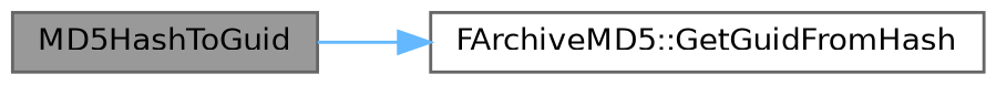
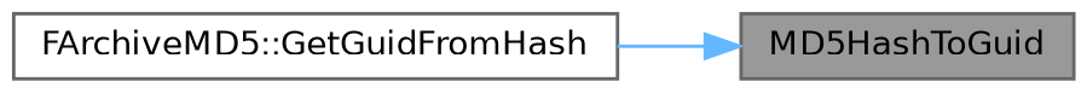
  digraph {
    rankdir=RL
    node [fontname=Helvetica fontsize=10 shape=box style=filled]
    n1 [color=gray40 fillcolor=grey60 fontcolor=black height=0.2 label=MD5HashToGuid width=0.4]
    n2 [color=grey40 fillcolor=white height=0.2 label="FArchiveMD5::GetGuidFromHash" width=0.4]
-   n2 -> n1 [color=steelblue1 dir=back fontname=Helvetica fontsize=10 labelfontname=Helvetica labelfontsize=10 style=solid]
+   n1 -> n2 [color=steelblue1 dir=back fontname=Helvetica fontsize=10 labelfontname=Helvetica labelfontsize=10 style=solid]
  }
